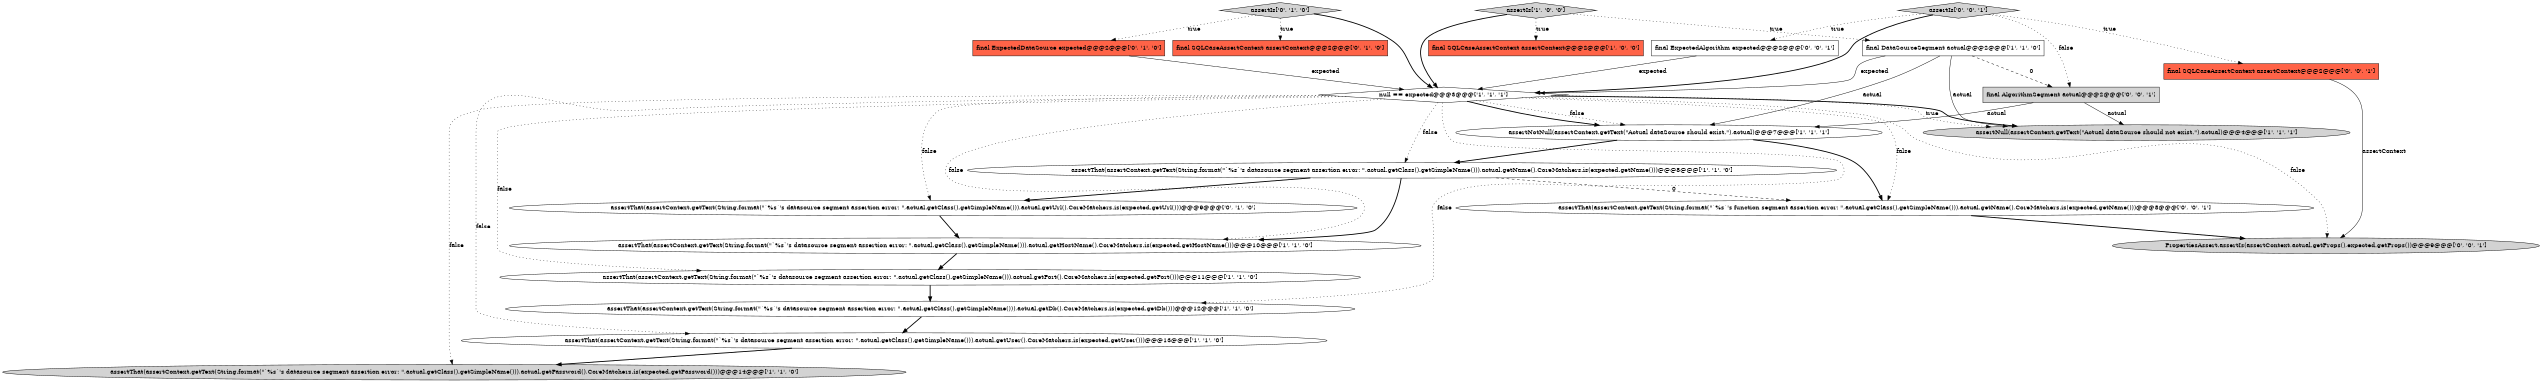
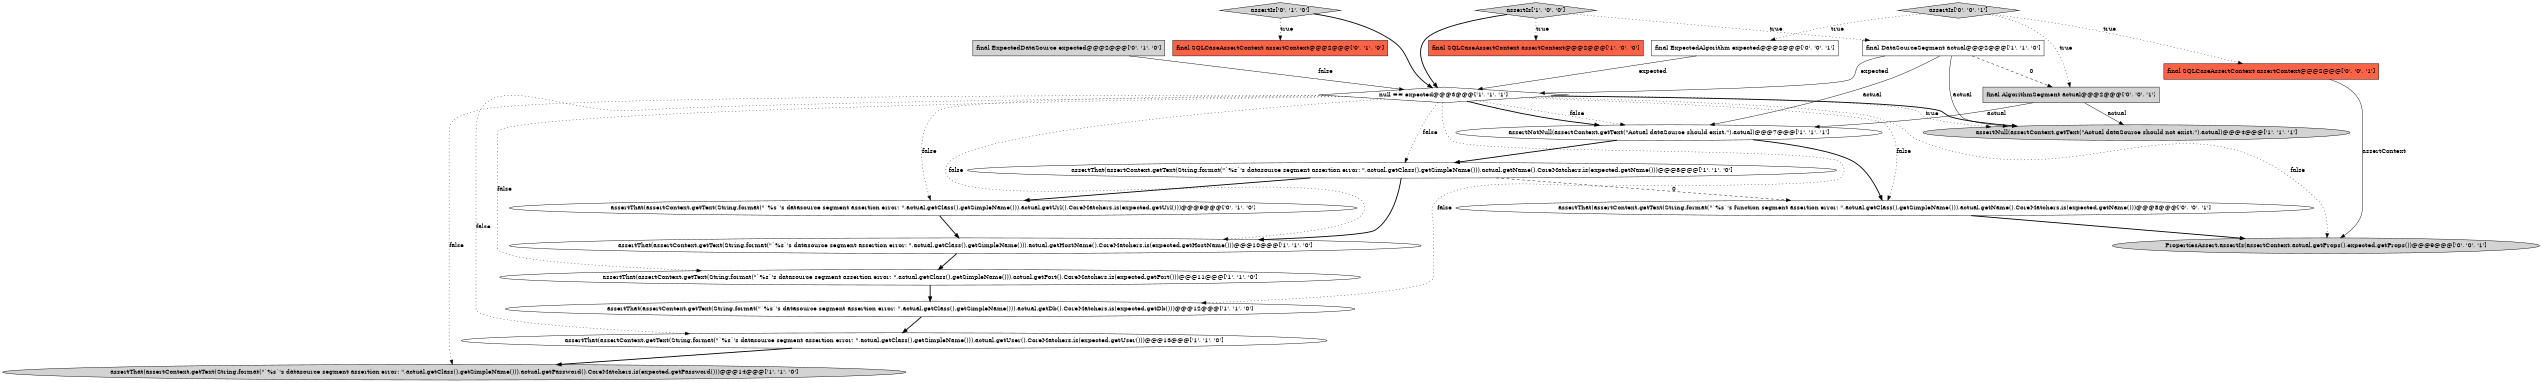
  digraph {
    node [fillcolor=white shape=ellipse style=filled]
    edge [style=dotted]
    n1 [label="assertNotNull(assertContext.getText(\"Actual dataSource should exist.\"),actual)@@@7@@@['1', '1', '1']"]
    n2 [label="assertThat(assertContext.getText(String.format(\"`%s`'s function segment assertion error: \",actual.getClass().getSimpleName())),actual.getName(),CoreMatchers.is(expected.getName()))@@@8@@@['0', '0', '1']"]
    n3 [label="assertThat(assertContext.getText(String.format(\"`%s`'s datasource segment assertion error: \",actual.getClass().getSimpleName())),actual.getName(),CoreMatchers.is(expected.getName()))@@@8@@@['1', '1', '0']"]
    n4 [fillcolor=lightgray label="PropertiesAssert.assertIs(assertContext,actual.getProps(),expected.getProps())@@@9@@@['0', '0', '1']"]
    n5 [label="assertThat(assertContext.getText(String.format(\"`%s`'s datasource segment assertion error: \",actual.getClass().getSimpleName())),actual.getHostName(),CoreMatchers.is(expected.getHostName()))@@@10@@@['1', '1', '0']"]
    n6 [label="assertThat(assertContext.getText(String.format(\"`%s`'s datasource segment assertion error: \",actual.getClass().getSimpleName())),actual.getUrl(),CoreMatchers.is(expected.getUrl()))@@@9@@@['0', '1', '0']"]
    n7 [label="assertThat(assertContext.getText(String.format(\"`%s`'s datasource segment assertion error: \",actual.getClass().getSimpleName())),actual.getDb(),CoreMatchers.is(expected.getDb()))@@@12@@@['1', '1', '0']"]
    n8 [label="assertThat(assertContext.getText(String.format(\"`%s`'s datasource segment assertion error: \",actual.getClass().getSimpleName())),actual.getUser(),CoreMatchers.is(expected.getUser()))@@@13@@@['1', '1', '0']"]
    n9 [fillcolor=lightgray label="assertThat(assertContext.getText(String.format(\"`%s`'s datasource segment assertion error: \",actual.getClass().getSimpleName())),actual.getPassword(),CoreMatchers.is(expected.getPassword()))@@@14@@@['1', '1', '0']"]
    n10 [fillcolor=lightgray label="assertNull(assertContext.getText(\"Actual dataSource should not exist.\"),actual)@@@4@@@['1', '1', '1']"]
    n11 [fillcolor=lightgray label="assertIs['0', '0', '1']" shape=diamond]
    n12 [label="final ExpectedAlgorithm expected@@@2@@@['0', '0', '1']" shape=box]
    n13 [fillcolor=tomato label="final SQLCaseAssertContext assertContext@@@2@@@['0', '0', '1']" shape=box]
    n14 [label="null == expected@@@3@@@['1', '1', '1']" shape=diamond]
    n15 [fillcolor=lightgray label="final AlgorithmSegment actual@@@2@@@['0', '0', '1']" shape=box]
    n16 [label="assertThat(assertContext.getText(String.format(\"`%s`'s datasource segment assertion error: \",actual.getClass().getSimpleName())),actual.getPort(),CoreMatchers.is(expected.getPort()))@@@11@@@['1', '1', '0']"]
    n17 [fillcolor=lightgray label="assertIs['1', '0', '0']" shape=diamond]
    n18 [fillcolor=tomato label="final SQLCaseAssertContext assertContext@@@2@@@['1', '0', '0']" shape=box]
    n19 [label="final DataSourceSegment actual@@@2@@@['1', '1', '0']" shape=box]
-   n20 [fillcolor=tomato label="final ExpectedDataSource expected@@@2@@@['0', '1', '0']" shape=box]
+   n20 [fillcolor=lightgray label="final ExpectedDataSource expected@@@2@@@['0', '1', '0']" shape=box]
    n21 [fillcolor=tomato label="final SQLCaseAssertContext assertContext@@@2@@@['0', '1', '0']" shape=box]
    n22 [fillcolor=lightgray label="assertIs['0', '1', '0']" shape=diamond]
    n1 -> n2 [style=bold]
    n1 -> n3 [style=bold]
    n2 -> n4 [style=bold]
    n3 -> n2 [label=0 style=dashed]
    n3 -> n5 [style=bold]
    n3 -> n6 [style=bold]
    n5 -> n16 [style=bold]
    n6 -> n5 [style=bold]
    n7 -> n8 [style=bold]
    n8 -> n9 [style=bold]
    n11 -> n12 [label=true]
    n11 -> n13 [label=true]
-   n11 -> n14 [style=bold]
-   n11 -> n15 [label=false]
+   n11 -> n15 [label=true]
    n12 -> n14 [label=expected style=solid]
    n13 -> n4 [label=assertContext style=solid]
    n14 -> n1 [label=false]
    n14 -> n1 [style=bold]
    n14 -> n2 [label=false]
    n14 -> n3 [label=false]
    n14 -> n4 [label=false]
    n14 -> n5 [label=false]
    n14 -> n6 [label=false]
    n14 -> n7 [label=false]
    n14 -> n8 [label=false]
    n14 -> n9 [label=false]
    n14 -> n10 [label=true]
    n14 -> n10 [style=bold]
    n14 -> n16 [label=false]
    n15 -> n1 [label=actual style=solid]
    n15 -> n10 [label=actual style=solid]
    n16 -> n7 [style=bold]
    n17 -> n14 [style=bold]
    n17 -> n18 [label=true]
    n17 -> n19 [label=true]
    n19 -> n1 [label=actual style=solid]
    n19 -> n10 [label=actual style=solid]
    n19 -> n14 [label=expected style=solid]
    n19 -> n15 [label=0 style=dashed]
-   n20 -> n14 [label=expected style=solid]
+   n20 -> n14 [label=false style=solid]
    n22 -> n14 [style=bold]
-   n22 -> n20 [label=true]
    n22 -> n21 [label=true]
  }
